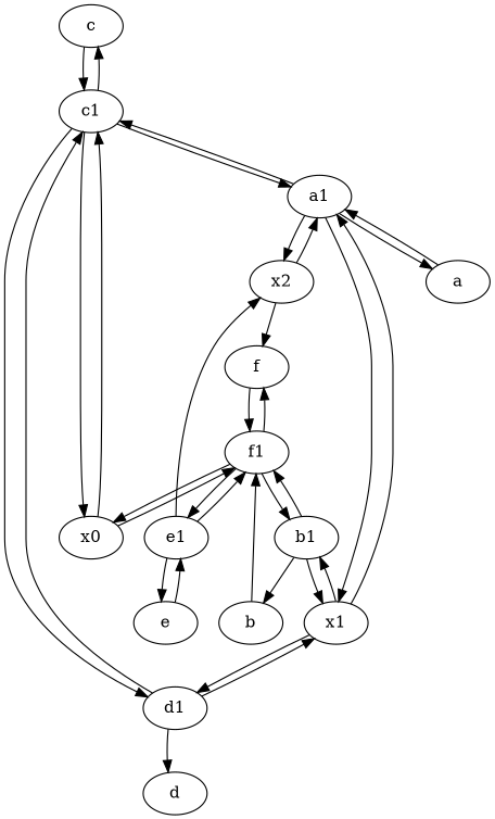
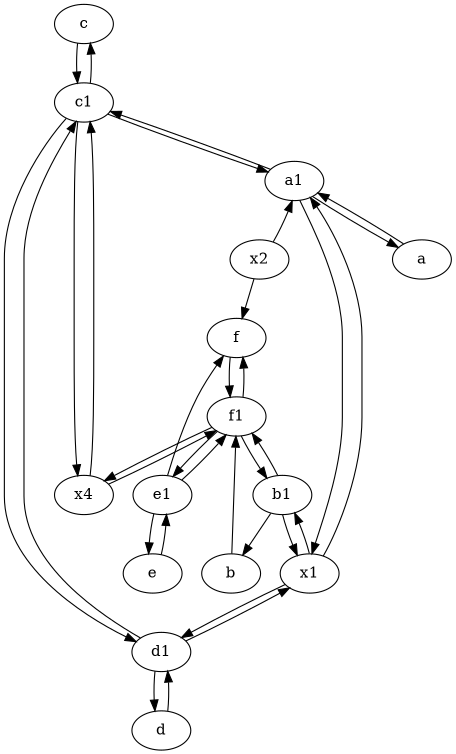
  digraph {
    c
    c1
-   x0
+   x0 [label=x4]
    d1
    a1
    f1
    e1
    b1
    f
    d
    x1
    a
    x2
    e
    b
    c -> c1
    c1 -> c
    c1 -> x0
    c1 -> d1
    c1 -> a1
    x0 -> c1
    x0 -> f1
    d1 -> c1
    d1 -> d
    d1 -> x1
    a1 -> c1
    a1 -> x1
    a1 -> a
-   a1 -> x2
    f1 -> x0
    f1 -> e1
    f1 -> b1
    f1 -> f
    e1 -> f1
-   e1 -> x2
+   e1 -> f
    e1 -> e
    b1 -> f1
    b1 -> x1
    b1 -> b
    f -> f1
+   d -> d1
    x1 -> d1
    x1 -> a1
    x1 -> b1
    a -> a1
    x2 -> a1
    x2 -> f
    e -> e1
    b -> f1
  }
